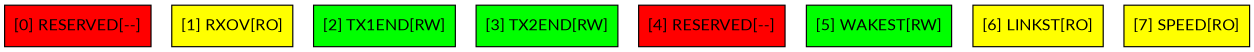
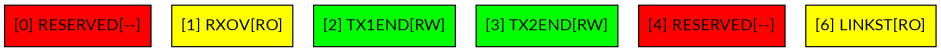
  digraph {
    fontname=Lato
    node [fillcolor=yellow shape=record style=filled fontname=Lato]
    n1 [fillcolor=red label="[0] RESERVED[--]"]
    n2 [label="[1] RXOV[RO]"]
    n3 [fillcolor=green label="[2] TX1END[RW]"]
    n4 [fillcolor=green label="[3] TX2END[RW]"]
    n5 [fillcolor=red label="[4] RESERVED[--]"]
-   n6 [fillcolor=green label="[5] WAKEST[RW]"]
    n7 [label="[6] LINKST[RO]"]
-   n8 [label="[7] SPEED[RO]"]
  }
